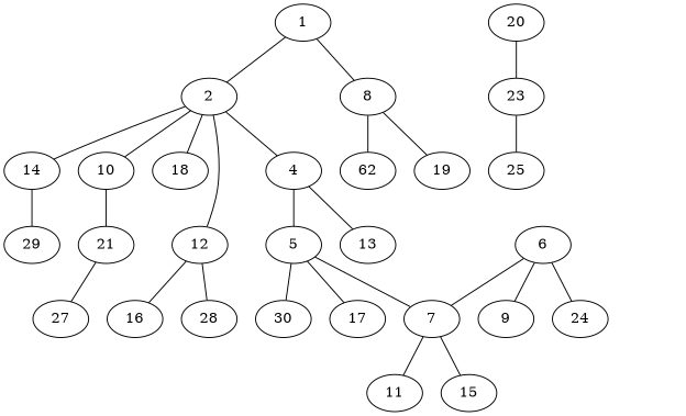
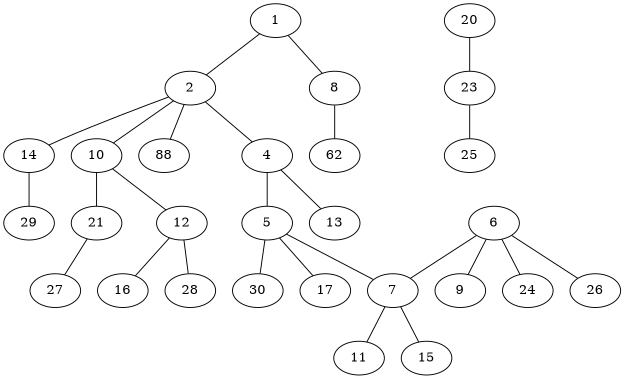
  graph {
    1
    2
    8
    4
    10
    12
    14
-   18
-   19
+   18 [label=88]
    n10 [label=62]
    5
    13
    21
    16
    28
    29
    20
    23
    17
    30
    7
    27
    25
    6
    9
    24
+   26
    11
    15
    1 -- 2
    1 -- 8
    2 -- 4
    2 -- 10
-   2 -- 12
+   10 -- 12
    2 -- 14
    2 -- 18
-   8 -- 19
    8 -- n10
    4 -- 5
    4 -- 13
    10 -- 21
    12 -- 16
    12 -- 28
    14 -- 29
    5 -- 17
    5 -- 30
    5 -- 7
    21 -- 27
    20 -- 23
    23 -- 25
    7 -- 11
    7 -- 15
    6 -- 7
    6 -- 9
    6 -- 24
+   6 -- 26
  }
